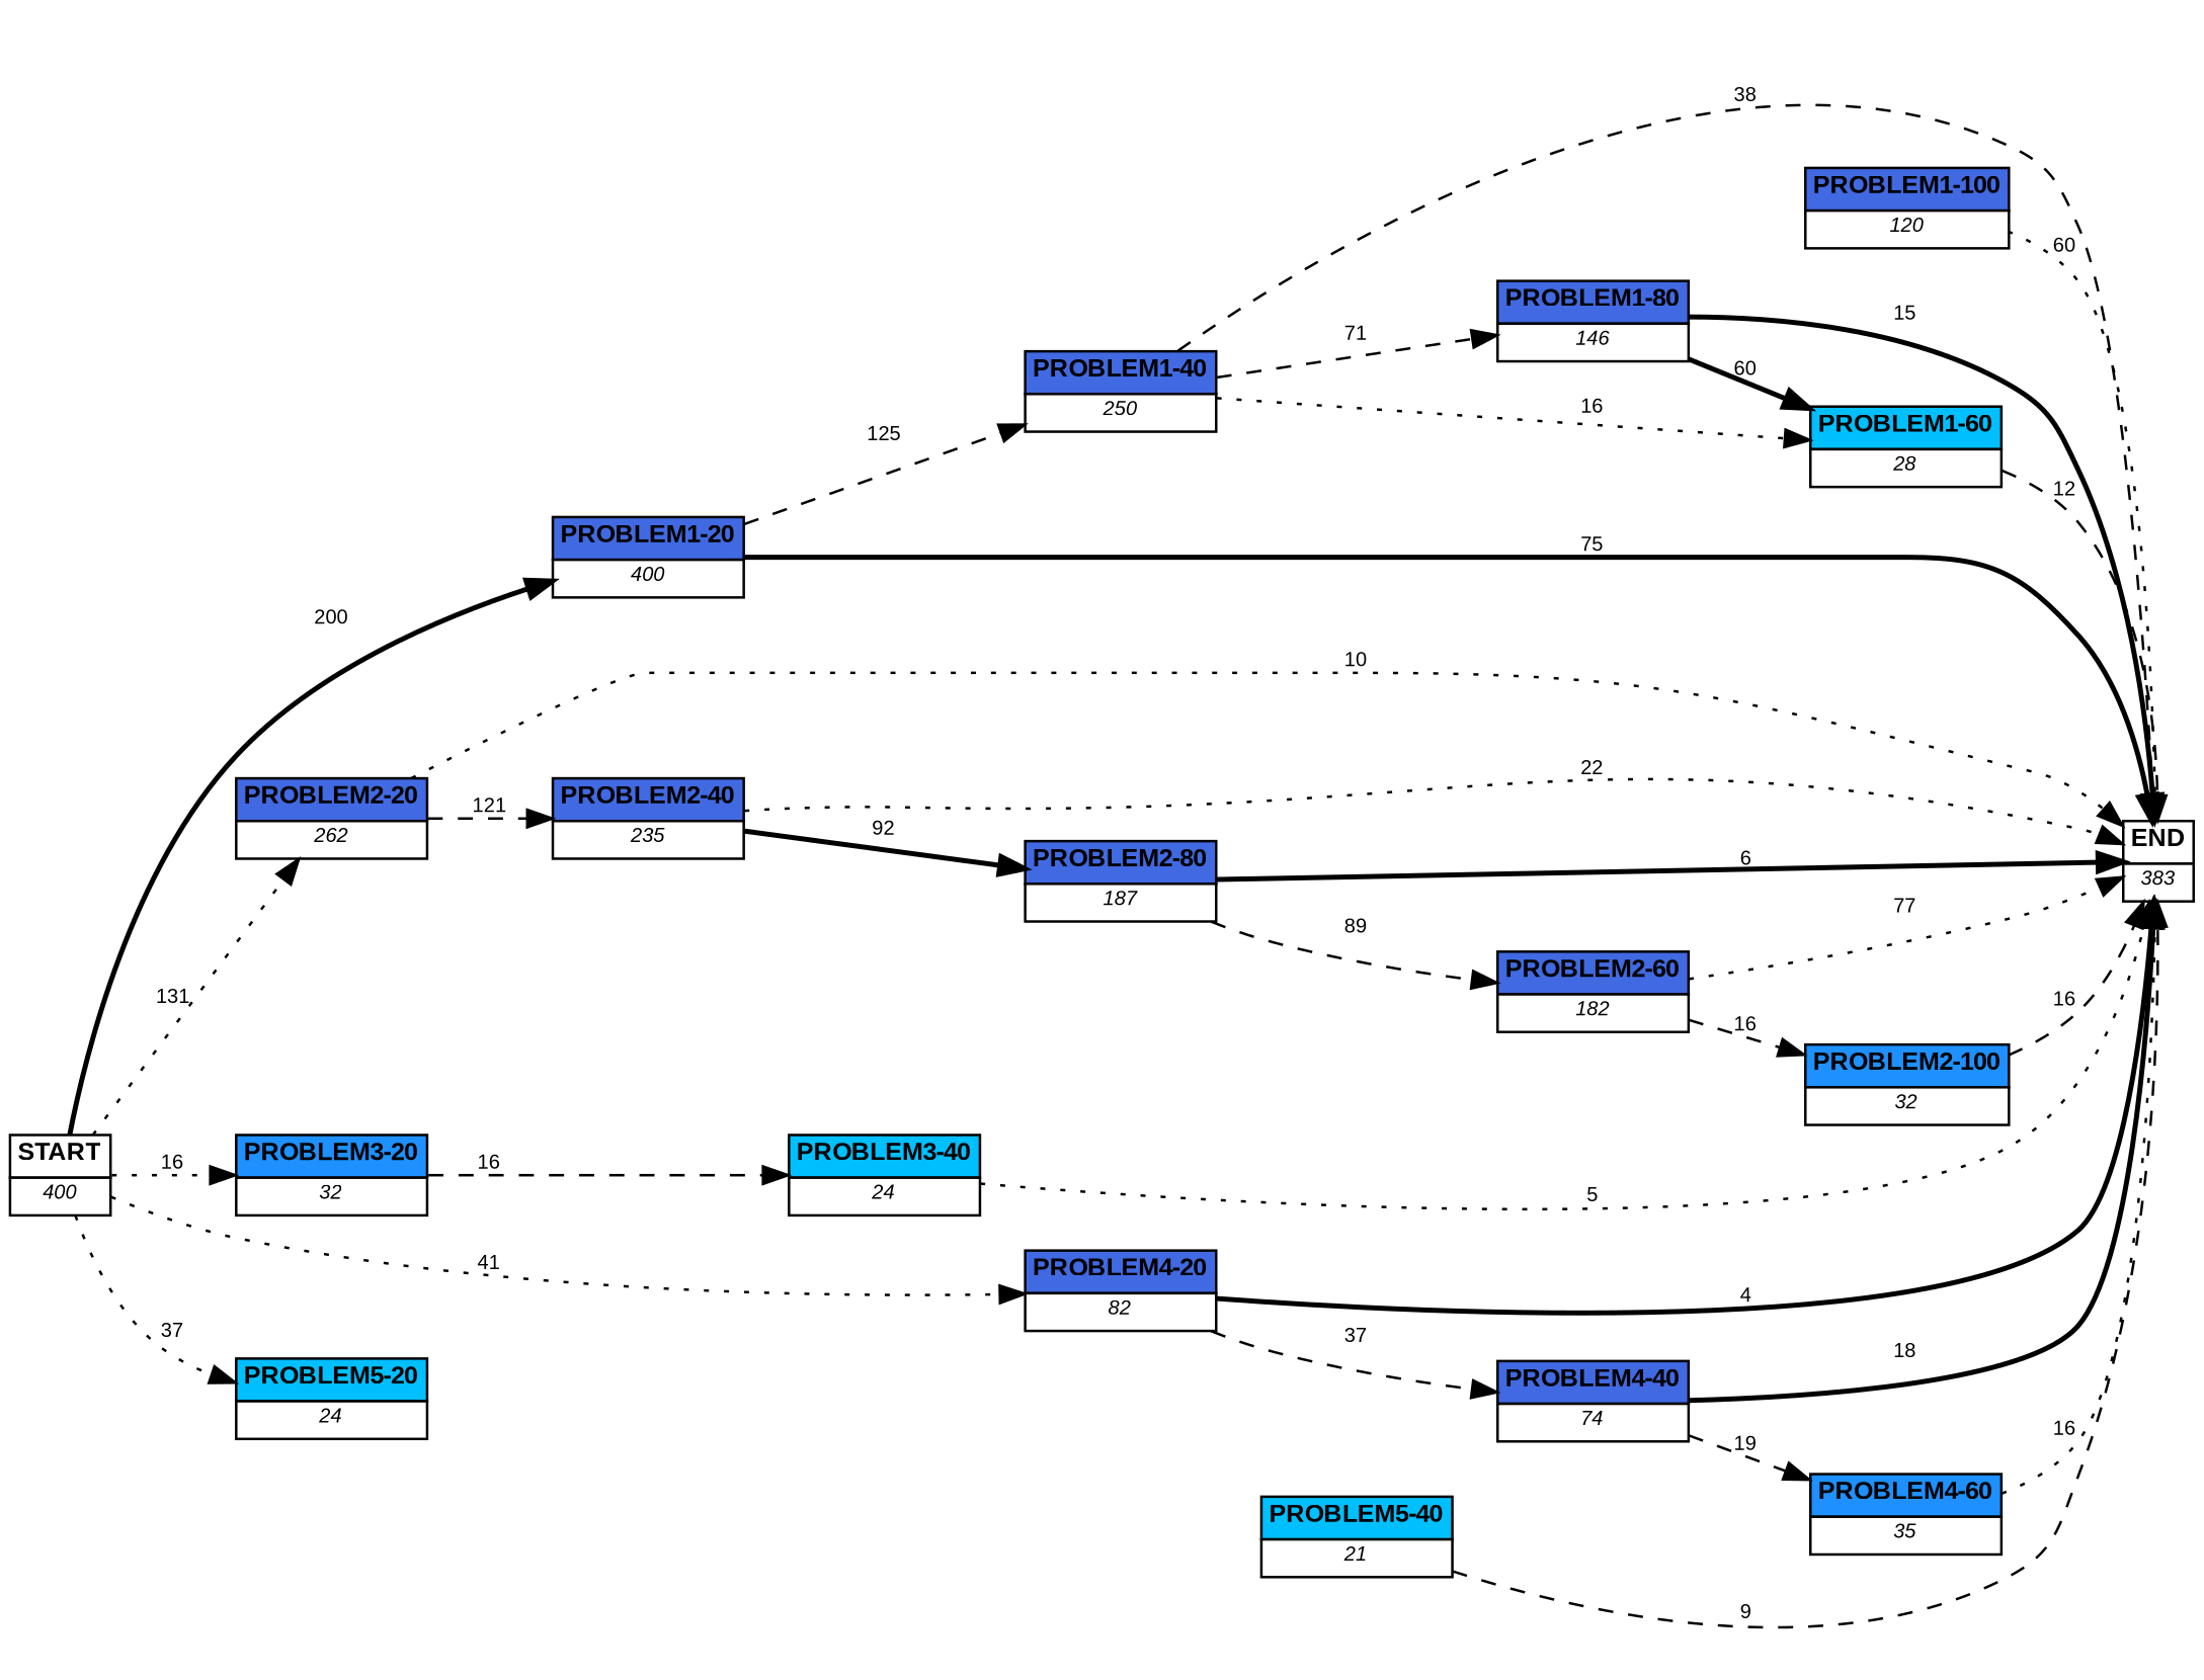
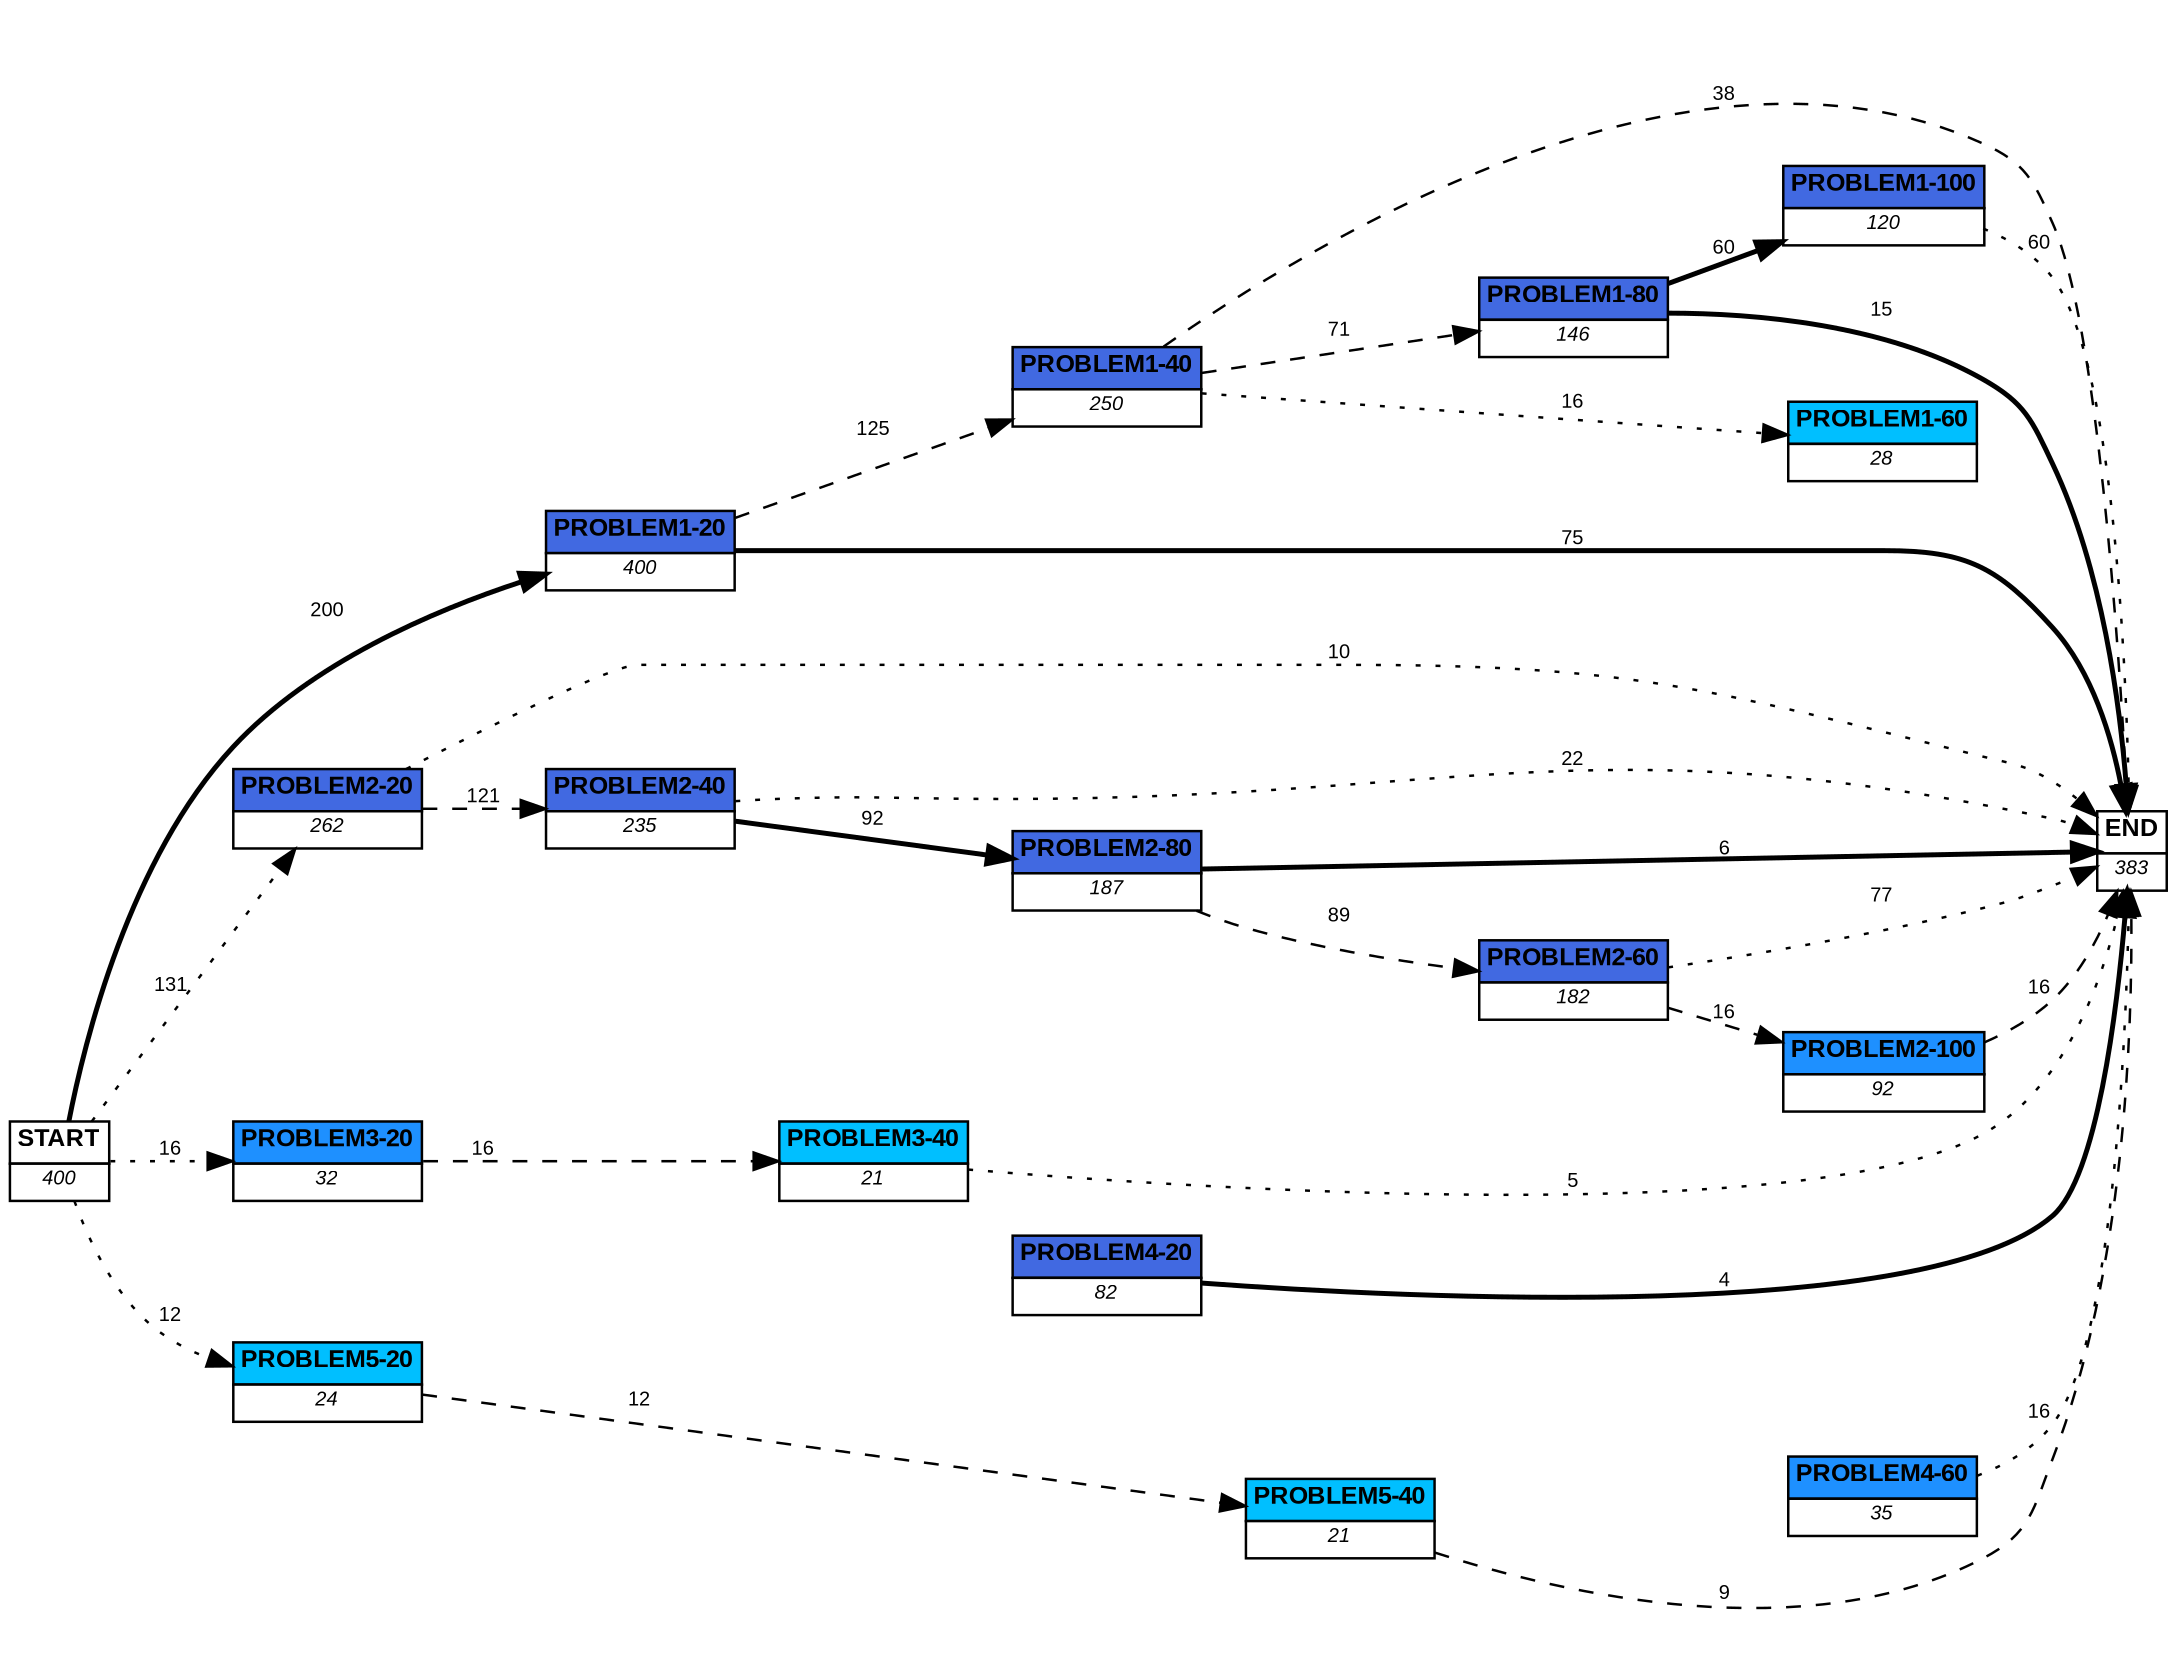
  digraph {
    rankdir=LR
    node [shape=plain]
    edge [fontname=Arial fontsize=8 labelfloat=false style=dashed]
    n1 [label=<<table border="0" cellborder="1" cellspacing="0"><tr><td bgcolor="royalblue"><FONT face="Arial" POINT-SIZE="10"><b>PROBLEM1-20</b></FONT></td></tr><tr><td bgcolor="white"><FONT face="Arial" POINT-SIZE="8"><i>400</i></FONT></td></tr></table>>]
    n2 [label=<<table border="0" cellborder="1" cellspacing="0"><tr><td bgcolor="royalblue"><FONT face="Arial" POINT-SIZE="10"><b>PROBLEM1-40</b></FONT></td></tr><tr><td bgcolor="white"><FONT face="Arial" POINT-SIZE="8"><i>250</i></FONT></td></tr></table>>]
    n3 [label=<<table border="0" cellborder="1" cellspacing="0"><tr><td bgcolor="white"><FONT face="Arial" POINT-SIZE="10"><b>END</b></FONT></td></tr><tr><td bgcolor="white"><FONT face="Arial" POINT-SIZE="8"><i>383</i></FONT></td></tr></table>>]
    n4 [label=<<table border="0" cellborder="1" cellspacing="0"><tr><td bgcolor="royalblue"><FONT face="Arial" POINT-SIZE="10"><b>PROBLEM1-80</b></FONT></td></tr><tr><td bgcolor="white"><FONT face="Arial" POINT-SIZE="8"><i>146</i></FONT></td></tr></table>>]
    n5 [label=<<table border="0" cellborder="1" cellspacing="0"><tr><td bgcolor="deepskyblue"><FONT face="Arial" POINT-SIZE="10"><b>PROBLEM1-60</b></FONT></td></tr><tr><td bgcolor="white"><FONT face="Arial" POINT-SIZE="8"><i>28</i></FONT></td></tr></table>>]
    n6 [label=<<table border="0" cellborder="1" cellspacing="0"><tr><td bgcolor="royalblue"><FONT face="Arial" POINT-SIZE="10"><b>PROBLEM1-100</b></FONT></td></tr><tr><td bgcolor="white"><FONT face="Arial" POINT-SIZE="8"><i>120</i></FONT></td></tr></table>>]
    n7 [label=<<table border="0" cellborder="1" cellspacing="0"><tr><td bgcolor="royalblue"><FONT face="Arial" POINT-SIZE="10"><b>PROBLEM2-20</b></FONT></td></tr><tr><td bgcolor="white"><FONT face="Arial" POINT-SIZE="8"><i>262</i></FONT></td></tr></table>>]
    n8 [label=<<table border="0" cellborder="1" cellspacing="0"><tr><td bgcolor="royalblue"><FONT face="Arial" POINT-SIZE="10"><b>PROBLEM2-40</b></FONT></td></tr><tr><td bgcolor="white"><FONT face="Arial" POINT-SIZE="8"><i>235</i></FONT></td></tr></table>>]
    n9 [label=<<table border="0" cellborder="1" cellspacing="0"><tr><td bgcolor="royalblue"><FONT face="Arial" POINT-SIZE="10"><b>PROBLEM2-80</b></FONT></td></tr><tr><td bgcolor="white"><FONT face="Arial" POINT-SIZE="8"><i>187</i></FONT></td></tr></table>>]
    n10 [label=<<table border="0" cellborder="1" cellspacing="0"><tr><td bgcolor="royalblue"><FONT face="Arial" POINT-SIZE="10"><b>PROBLEM2-60</b></FONT></td></tr><tr><td bgcolor="white"><FONT face="Arial" POINT-SIZE="8"><i>182</i></FONT></td></tr></table>>]
-   n11 [label=<<table border="0" cellborder="1" cellspacing="0"><tr><td bgcolor="dodgerblue"><FONT face="Arial" POINT-SIZE="10"><b>PROBLEM2-100</b></FONT></td></tr><tr><td bgcolor="white"><FONT face="Arial" POINT-SIZE="8"><i>32</i></FONT></td></tr></table>>]
+   n11 [label=<<table border="0" cellborder="1" cellspacing="0"><tr><td bgcolor="dodgerblue"><FONT face="Arial" POINT-SIZE="10"><b>PROBLEM2-100</b></FONT></td></tr><tr><td bgcolor="white"><FONT face="Arial" POINT-SIZE="8"><i>92</i></FONT></td></tr></table>>]
    n12 [label=<<table border="0" cellborder="1" cellspacing="0"><tr><td bgcolor="dodgerblue"><FONT face="Arial" POINT-SIZE="10"><b>PROBLEM3-20</b></FONT></td></tr><tr><td bgcolor="white"><FONT face="Arial" POINT-SIZE="8"><i>32</i></FONT></td></tr></table>>]
-   n13 [label=<<table border="0" cellborder="1" cellspacing="0"><tr><td bgcolor="deepskyblue"><FONT face="Arial" POINT-SIZE="10"><b>PROBLEM3-40</b></FONT></td></tr><tr><td bgcolor="white"><FONT face="Arial" POINT-SIZE="8"><i>24</i></FONT></td></tr></table>>]
+   n13 [label=<<table border="0" cellborder="1" cellspacing="0"><tr><td bgcolor="deepskyblue"><FONT face="Arial" POINT-SIZE="10"><b>PROBLEM3-40</b></FONT></td></tr><tr><td bgcolor="white"><FONT face="Arial" POINT-SIZE="8"><i>21</i></FONT></td></tr></table>>]
    n14 [label=<<table border="0" cellborder="1" cellspacing="0"><tr><td bgcolor="royalblue"><FONT face="Arial" POINT-SIZE="10"><b>PROBLEM4-20</b></FONT></td></tr><tr><td bgcolor="white"><FONT face="Arial" POINT-SIZE="8"><i>82</i></FONT></td></tr></table>>]
-   n15 [label=<<table border="0" cellborder="1" cellspacing="0"><tr><td bgcolor="royalblue"><FONT face="Arial" POINT-SIZE="10"><b>PROBLEM4-40</b></FONT></td></tr><tr><td bgcolor="white"><FONT face="Arial" POINT-SIZE="8"><i>74</i></FONT></td></tr></table>>]
    n16 [label=<<table border="0" cellborder="1" cellspacing="0"><tr><td bgcolor="dodgerblue"><FONT face="Arial" POINT-SIZE="10"><b>PROBLEM4-60</b></FONT></td></tr><tr><td bgcolor="white"><FONT face="Arial" POINT-SIZE="8"><i>35</i></FONT></td></tr></table>>]
    n17 [label=<<table border="0" cellborder="1" cellspacing="0"><tr><td bgcolor="deepskyblue"><FONT face="Arial" POINT-SIZE="10"><b>PROBLEM5-20</b></FONT></td></tr><tr><td bgcolor="white"><FONT face="Arial" POINT-SIZE="8"><i>24</i></FONT></td></tr></table>>]
    n18 [label=<<table border="0" cellborder="1" cellspacing="0"><tr><td bgcolor="deepskyblue"><FONT face="Arial" POINT-SIZE="10"><b>PROBLEM5-40</b></FONT></td></tr><tr><td bgcolor="white"><FONT face="Arial" POINT-SIZE="8"><i>21</i></FONT></td></tr></table>>]
    n19 [label=<<table border="0" cellborder="1" cellspacing="0"><tr><td bgcolor="white"><FONT face="Arial" POINT-SIZE="10"><b>START</b></FONT></td></tr><tr><td bgcolor="white"><FONT face="Arial" POINT-SIZE="8"><i>400</i></FONT></td></tr></table>>]
    n1 -> n2 [label=125]
    n1 -> n3 [label=75 style=bold]
    n2 -> n3 [label=38]
    n2 -> n4 [label=71]
    n2 -> n5 [label=16 style=dotted]
    n4 -> n3 [label=15 style=bold]
-   n4 -> n5 [label=60 style=bold]
-   n5 -> n3 [label=12]
+   n4 -> n6 [label=60 style=bold]
    n6 -> n3 [label=60 style=dotted]
    n7 -> n3 [label=10 style=dotted]
    n7 -> n8 [label=121]
    n8 -> n3 [label=22 style=dotted]
    n8 -> n9 [label=92 style=bold]
    n9 -> n3 [label=6 style=bold]
    n9 -> n10 [label=89]
    n10 -> n3 [label=77 style=dotted]
    n10 -> n11 [label=16]
    n11 -> n3 [label=16]
    n12 -> n13 [label=16]
    n13 -> n3 [label=5 style=dotted]
    n14 -> n3 [label=4 style=bold]
-   n14 -> n15 [label=37]
-   n15 -> n3 [label=18 style=bold]
-   n15 -> n16 [label=19]
    n16 -> n3 [label=16 style=dotted]
+   n17 -> n18 [label=12]
    n18 -> n3 [label=9]
    n19 -> n1 [label=200 style=bold]
    n19 -> n7 [label=131 style=dotted]
    n19 -> n12 [label=16 style=dotted]
-   n19 -> n14 [label=41 style=dotted]
-   n19 -> n17 [label=37 style=dotted]
+   n19 -> n17 [label=12 style=dotted]
  }
